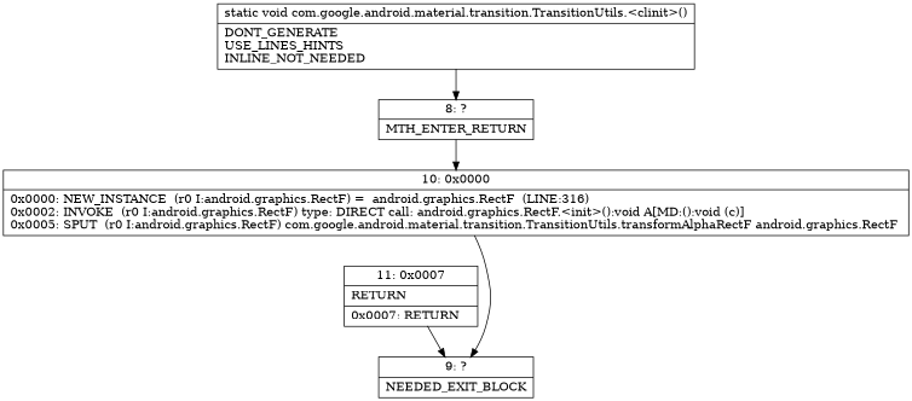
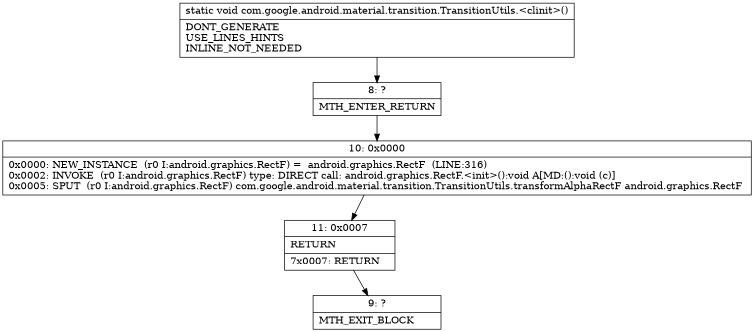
  digraph {
    fontname="DejaVu Serif"
    node [fontname="DejaVu Serif" shape=record]
    edge [fontname="DejaVu Serif"]
    n1 [label="{8\:\ ?|MTH_ENTER_RETURN\l}"]
    n2 [label="{10\:\ 0x0000|0x0000: NEW_INSTANCE  (r0 I:android.graphics.RectF) =  android.graphics.RectF  (LINE:316)\l0x0002: INVOKE  (r0 I:android.graphics.RectF) type: DIRECT call: android.graphics.RectF.\<init\>():void A[MD:():void (c)]\l0x0005: SPUT  (r0 I:android.graphics.RectF) com.google.android.material.transition.TransitionUtils.transformAlphaRectF android.graphics.RectF \l}"]
-   n3 [label="{11\:\ 0x0007|RETURN\l|0x0007: RETURN   \l}"]
-   n4 [label="{9\:\ ?|NEEDED_EXIT_BLOCK\l}"]
+   n3 [label="{11\:\ 0x0007|RETURN\l|7x0007: RETURN   \l}"]
+   n4 [label="{9\:\ ?|MTH_EXIT_BLOCK\l}"]
    n5 [label="{static void com.google.android.material.transition.TransitionUtils.\<clinit\>()  | DONT_GENERATE\lUSE_LINES_HINTS\lINLINE_NOT_NEEDED\l}"]
    n1 -> n2
-   n2 -> n4
+   n2 -> n3
    n3 -> n4
    n5 -> n1
  }
